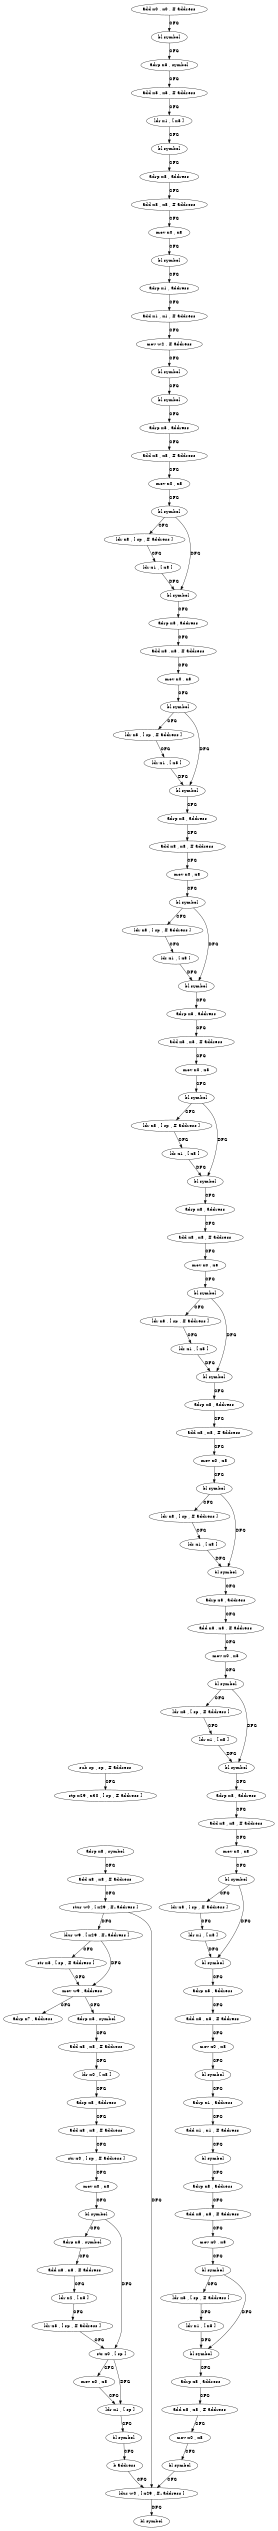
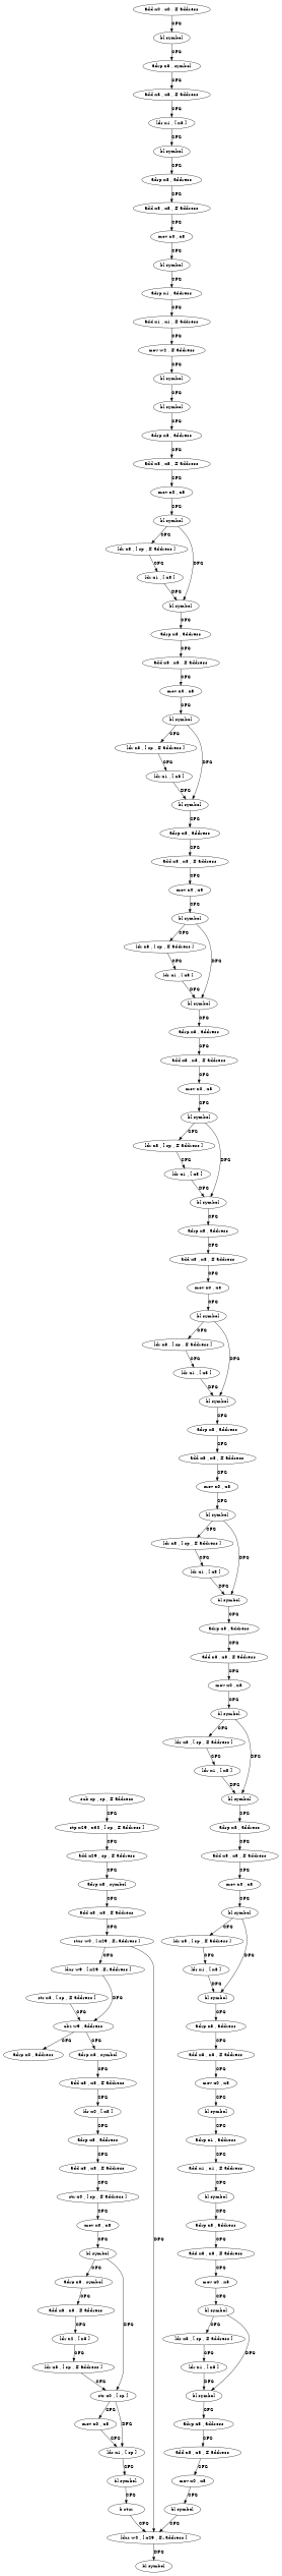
  digraph {
    n1 [label="sub sp , sp , # address"]
    n2 [label="stp x29 , x30 , [ sp , # address ]"]
+   n3 [label="add x29 , sp , # address"]
    n4 [label="adrp x8 , symbol"]
    n5 [label="add x8 , x8 , # address"]
    n6 [label="stur w0 , [ x29 , #- address ]"]
    n7 [label="ldur w9 , [ x29 , #- address ]"]
    n8 [label="ldur w0 , [ x29 , #- address ]"]
    n9 [label="str x8 , [ sp , # address ]"]
-   n10 [label="mov w9 , address"]
+   n10 [label="cbz w9 , address"]
    n11 [label="bl symbol"]
-   n12 [label="adrp x7 , address"]
+   n12 [label="adrp x0 , address"]
    n13 [label="adrp x8 , symbol"]
    n14 [label="add x8 , x8 , # address"]
    n15 [label="add x0 , x0 , # address"]
    n16 [label="bl symbol"]
    n17 [label="ldr x0 , [ x8 ]"]
    n18 [label="adrp x8 , symbol"]
    n19 [label="add x8 , x8 , # address"]
    n20 [label="ldr x1 , [ x8 ]"]
    n21 [label="bl symbol"]
    n22 [label="adrp x8 , address"]
    n23 [label="add x8 , x8 , # address"]
    n24 [label="mov x0 , x8"]
    n25 [label="bl symbol"]
    n26 [label="adrp x1 , address"]
    n27 [label="add x1 , x1 , # address"]
    n28 [label="mov w2 , # address"]
    n29 [label="bl symbol"]
    n30 [label="bl symbol"]
    n31 [label="adrp x8 , address"]
    n32 [label="add x8 , x8 , # address"]
    n33 [label="mov x0 , x8"]
    n34 [label="bl symbol"]
    n35 [label="ldr x8 , [ sp , # address ]"]
    n36 [label="bl symbol"]
    n37 [label="ldr x1 , [ x8 ]"]
    n38 [label="adrp x8 , address"]
    n39 [label="add x8 , x8 , # address"]
    n40 [label="mov x0 , x8"]
    n41 [label="bl symbol"]
    n42 [label="ldr x8 , [ sp , # address ]"]
    n43 [label="bl symbol"]
    n44 [label="ldr x1 , [ x8 ]"]
    n45 [label="adrp x8 , address"]
    n46 [label="add x8 , x8 , # address"]
    n47 [label="mov x0 , x8"]
    n48 [label="bl symbol"]
    n49 [label="ldr x8 , [ sp , # address ]"]
    n50 [label="bl symbol"]
    n51 [label="ldr x1 , [ x8 ]"]
    n52 [label="adrp x8 , address"]
    n53 [label="add x8 , x8 , # address"]
    n54 [label="mov x0 , x8"]
    n55 [label="bl symbol"]
    n56 [label="ldr x8 , [ sp , # address ]"]
    n57 [label="bl symbol"]
    n58 [label="ldr x1 , [ x8 ]"]
    n59 [label="adrp x8 , address"]
    n60 [label="add x8 , x8 , # address"]
    n61 [label="mov x0 , x8"]
    n62 [label="bl symbol"]
    n63 [label="ldr x8 , [ sp , # address ]"]
    n64 [label="bl symbol"]
    n65 [label="ldr x1 , [ x8 ]"]
    n66 [label="adrp x8 , address"]
    n67 [label="add x8 , x8 , # address"]
    n68 [label="mov x0 , x8"]
    n69 [label="bl symbol"]
    n70 [label="ldr x8 , [ sp , # address ]"]
    n71 [label="bl symbol"]
    n72 [label="ldr x1 , [ x8 ]"]
    n73 [label="adrp x8 , address"]
    n74 [label="add x8 , x8 , # address"]
    n75 [label="mov x0 , x8"]
    n76 [label="bl symbol"]
    n77 [label="ldr x8 , [ sp , # address ]"]
    n78 [label="bl symbol"]
    n79 [label="ldr x1 , [ x8 ]"]
    n80 [label="adrp x8 , address"]
    n81 [label="add x8 , x8 , # address"]
    n82 [label="mov x0 , x8"]
    n83 [label="bl symbol"]
    n84 [label="ldr x8 , [ sp , # address ]"]
    n85 [label="bl symbol"]
    n86 [label="ldr x1 , [ x8 ]"]
    n87 [label="adrp x8 , address"]
    n88 [label="add x8 , x8 , # address"]
    n89 [label="mov x0 , x8"]
    n90 [label="bl symbol"]
    n91 [label="adrp x1 , address"]
    n92 [label="add x1 , x1 , # address"]
    n93 [label="bl symbol"]
    n94 [label="adrp x8 , address"]
    n95 [label="add x8 , x8 , # address"]
    n96 [label="mov x0 , x8"]
    n97 [label="bl symbol"]
    n98 [label="ldr x8 , [ sp , # address ]"]
    n99 [label="bl symbol"]
    n100 [label="ldr x1 , [ x8 ]"]
    n101 [label="adrp x8 , address"]
    n102 [label="add x8 , x8 , # address"]
    n103 [label="mov x0 , x8"]
    n104 [label="bl symbol"]
    n105 [label="adrp x8 , address"]
    n106 [label="add x8 , x8 , # address"]
    n107 [label="str x0 , [ sp , # address ]"]
    n108 [label="mov x0 , x8"]
    n109 [label="bl symbol"]
    n110 [label="adrp x8 , symbol"]
    n111 [label="str x0 , [ sp ]"]
    n112 [label="add x8 , x8 , # address"]
    n113 [label="mov x0 , x8"]
    n114 [label="ldr x1 , [ sp ]"]
    n115 [label="ldr x2 , [ x8 ]"]
    n116 [label="ldr x8 , [ sp , # address ]"]
    n117 [label="bl symbol"]
-   n118 [label="b address"]
+   n118 [label="b stur"]
    n1 -> n2 [label=CFG]
+   n2 -> n3 [label=CFG]
+   n3 -> n4 [label=CFG]
    n4 -> n5 [label=CFG]
    n5 -> n6 [label=CFG]
-   n6 -> n7 [label=DFG]
+   n6 -> n7 [label=CFG]
    n6 -> n8 [label=DFG]
-   n7 -> n9 [label=CFG]
    n7 -> n10 [label=DFG]
    n8 -> n11 [label=DFG]
    n9 -> n10 [label=CFG]
    n10 -> n12 [label=CFG]
    n10 -> n13 [label=CFG]
    n13 -> n14 [label=CFG]
    n14 -> n17 [label=CFG]
    n15 -> n16 [label=CFG]
    n16 -> n18 [label=CFG]
    n17 -> n105 [label=CFG]
    n18 -> n19 [label=CFG]
    n19 -> n20 [label=CFG]
    n20 -> n21 [label=CFG]
    n21 -> n22 [label=CFG]
    n22 -> n23 [label=CFG]
    n23 -> n24 [label=CFG]
    n24 -> n25 [label=CFG]
    n25 -> n26 [label=CFG]
    n26 -> n27 [label=CFG]
    n27 -> n28 [label=CFG]
    n28 -> n29 [label=CFG]
    n29 -> n30 [label=CFG]
    n30 -> n31 [label=CFG]
    n31 -> n32 [label=CFG]
    n32 -> n33 [label=CFG]
    n33 -> n34 [label=CFG]
    n34 -> n35 [label=CFG]
    n34 -> n36 [label=DFG]
    n35 -> n37 [label=CFG]
    n36 -> n38 [label=CFG]
    n37 -> n36 [label=DFG]
    n38 -> n39 [label=CFG]
    n39 -> n40 [label=CFG]
    n40 -> n41 [label=CFG]
    n41 -> n42 [label=CFG]
    n41 -> n43 [label=DFG]
    n42 -> n44 [label=CFG]
    n43 -> n45 [label=CFG]
    n44 -> n43 [label=DFG]
    n45 -> n46 [label=CFG]
    n46 -> n47 [label=CFG]
    n47 -> n48 [label=CFG]
    n48 -> n49 [label=CFG]
    n48 -> n50 [label=DFG]
    n49 -> n51 [label=CFG]
    n50 -> n52 [label=CFG]
    n51 -> n50 [label=DFG]
    n52 -> n53 [label=CFG]
    n53 -> n54 [label=CFG]
    n54 -> n55 [label=CFG]
    n55 -> n56 [label=CFG]
    n55 -> n57 [label=DFG]
    n56 -> n58 [label=CFG]
    n57 -> n59 [label=CFG]
    n58 -> n57 [label=DFG]
    n59 -> n60 [label=CFG]
    n60 -> n61 [label=CFG]
    n61 -> n62 [label=CFG]
    n62 -> n63 [label=CFG]
    n62 -> n64 [label=DFG]
    n63 -> n65 [label=CFG]
    n64 -> n66 [label=CFG]
    n65 -> n64 [label=DFG]
    n66 -> n67 [label=CFG]
    n67 -> n68 [label=CFG]
    n68 -> n69 [label=CFG]
    n69 -> n70 [label=CFG]
    n69 -> n71 [label=DFG]
    n70 -> n72 [label=CFG]
    n71 -> n73 [label=CFG]
    n72 -> n71 [label=DFG]
    n73 -> n74 [label=CFG]
    n74 -> n75 [label=CFG]
    n75 -> n76 [label=CFG]
    n76 -> n77 [label=CFG]
    n76 -> n78 [label=DFG]
    n77 -> n79 [label=CFG]
    n78 -> n80 [label=CFG]
    n79 -> n78 [label=DFG]
    n80 -> n81 [label=CFG]
    n81 -> n82 [label=CFG]
    n82 -> n83 [label=CFG]
    n83 -> n84 [label=CFG]
    n83 -> n85 [label=DFG]
    n84 -> n86 [label=CFG]
    n85 -> n87 [label=CFG]
    n86 -> n85 [label=DFG]
    n87 -> n88 [label=CFG]
    n88 -> n89 [label=CFG]
    n89 -> n90 [label=CFG]
    n90 -> n91 [label=CFG]
    n91 -> n92 [label=CFG]
    n92 -> n93 [label=CFG]
    n93 -> n94 [label=CFG]
    n94 -> n95 [label=CFG]
    n95 -> n96 [label=CFG]
    n96 -> n97 [label=CFG]
    n97 -> n98 [label=CFG]
    n97 -> n99 [label=DFG]
    n98 -> n100 [label=CFG]
    n99 -> n101 [label=CFG]
    n100 -> n99 [label=DFG]
    n101 -> n102 [label=CFG]
    n102 -> n103 [label=CFG]
    n103 -> n104 [label=CFG]
    n104 -> n8 [label=CFG]
    n105 -> n106 [label=CFG]
    n106 -> n107 [label=CFG]
    n107 -> n108 [label=CFG]
    n108 -> n109 [label=CFG]
    n109 -> n110 [label=CFG]
    n109 -> n111 [label=DFG]
    n110 -> n112 [label=CFG]
    n111 -> n113 [label=CFG]
    n111 -> n114 [label=DFG]
    n112 -> n115 [label=CFG]
    n113 -> n114 [label=CFG]
    n114 -> n117 [label=CFG]
    n115 -> n116 [label=CFG]
    n116 -> n111 [label=CFG]
    n117 -> n118 [label=CFG]
    n118 -> n8 [label=CFG]
  }
